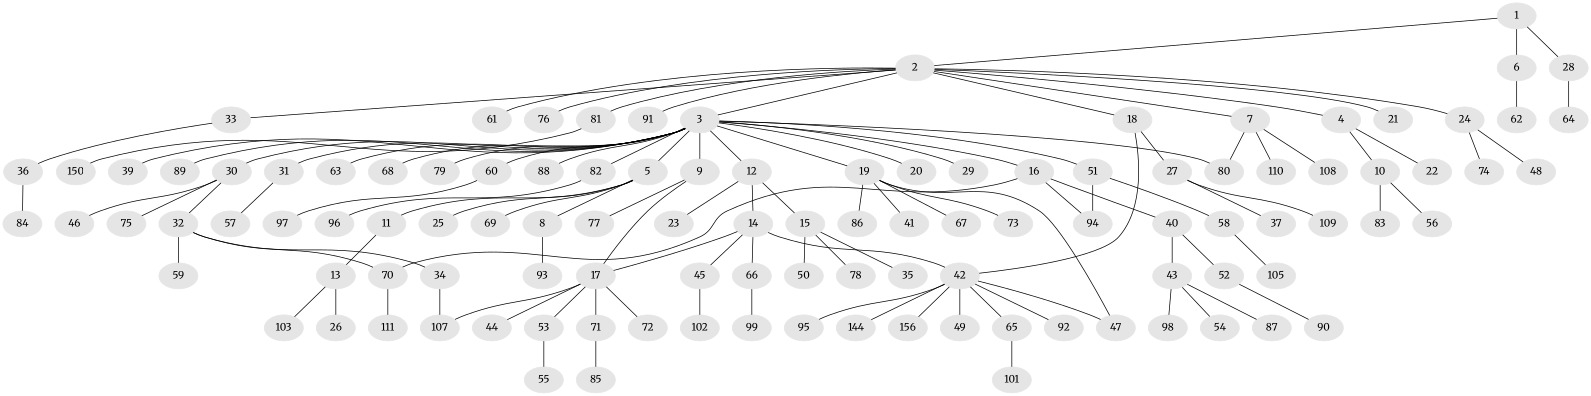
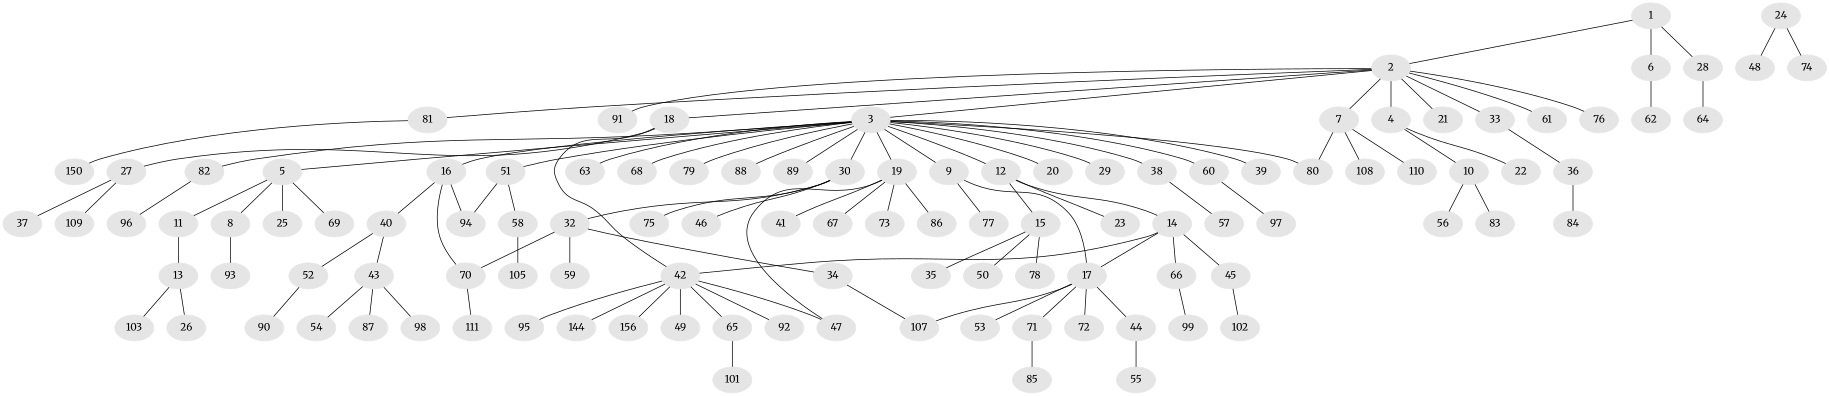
  graph {
    fontname=Merriweather
    node [color=gray90 fontname=Merriweather style=filled]
    edge [fontname=Merriweather]
    1
    2
    6
    28
    3
    4
    7
    18
    21
    24
    33
    61
    76
    81
    91
    62
    64
    5
    9
    12
    16
    19
    20
    29
    30
-   38 [label=31]
+   38
    39
    51
    60
    63
    68
    79
    80
    82
    88
    89
    10
    22
    108
    110
    42
    27
    48
    74
    36
    n46 [label=150]
    8
    11
    25
    69
    17
    77
    14
    15
    23
    40
    70
    94
    41
    47
    67
    73
    86
    32
    46
    75
    57
    58
    97
    96
    56
    83
    93
    13
    44
    53
    71
    72
    107
    26
    103
    45
    66
    35
    50
    78
    49
    65
    92
    95
    n91 [label=144]
    n92 [label=156]
    102
    99
    43
    52
    111
    55
    85
    37
    109
    34
    59
    84
    54
    87
    98
    90
    101
    105
    1 -- 2
    1 -- 6
    1 -- 28
    2 -- 3
    2 -- 4
    2 -- 7
    2 -- 18
    2 -- 21
-   2 -- 24
    2 -- 33
    2 -- 61
    2 -- 76
    2 -- 81
    2 -- 91
    6 -- 62
    28 -- 64
    3 -- 5
    3 -- 9
    3 -- 12
    3 -- 16
    3 -- 19
    3 -- 20
    3 -- 29
    3 -- 30
    3 -- 38
    3 -- 39
    3 -- 51
    3 -- 60
    3 -- 63
    3 -- 68
    3 -- 79
    3 -- 80
    3 -- 82
    3 -- 88
    3 -- 89
    4 -- 10
    4 -- 22
    7 -- 80
    7 -- 108
    7 -- 110
    18 -- 42
    18 -- 27
    24 -- 48
    24 -- 74
    33 -- 36
    81 -- n46
    5 -- 8
    5 -- 11
    5 -- 25
    5 -- 69
    9 -- 17
    9 -- 77
    12 -- 14
    12 -- 15
    12 -- 23
    16 -- 40
    16 -- 70
    16 -- 94
    19 -- 41
    19 -- 47
    19 -- 67
    19 -- 73
    19 -- 86
    30 -- 32
    30 -- 46
    30 -- 75
    38 -- 57
    51 -- 94
    51 -- 58
    60 -- 97
    82 -- 96
    10 -- 56
    10 -- 83
    42 -- 47
    42 -- 49
    42 -- 65
    42 -- 92
    42 -- 95
    42 -- n91
    42 -- n92
    27 -- 37
    27 -- 109
    36 -- 84
    8 -- 93
    11 -- 13
    17 -- 44
    17 -- 53
    17 -- 71
    17 -- 72
    17 -- 107
    14 -- 42
    14 -- 17
    14 -- 45
    14 -- 66
    15 -- 35
    15 -- 50
    15 -- 78
    40 -- 43
    40 -- 52
    70 -- 111
    32 -- 70
    32 -- 34
    32 -- 59
    58 -- 105
    13 -- 26
    13 -- 103
-   53 -- 55
+   44 -- 55
    71 -- 85
    45 -- 102
    66 -- 99
    65 -- 101
    43 -- 54
    43 -- 87
    43 -- 98
    52 -- 90
    34 -- 107
  }
